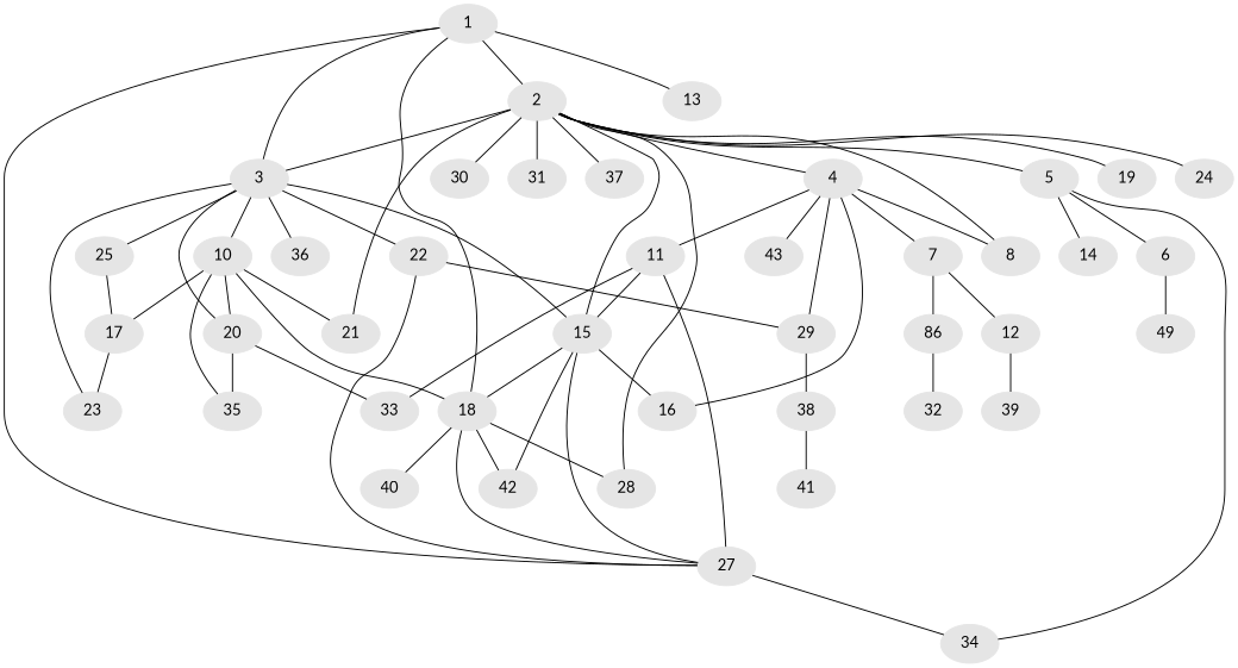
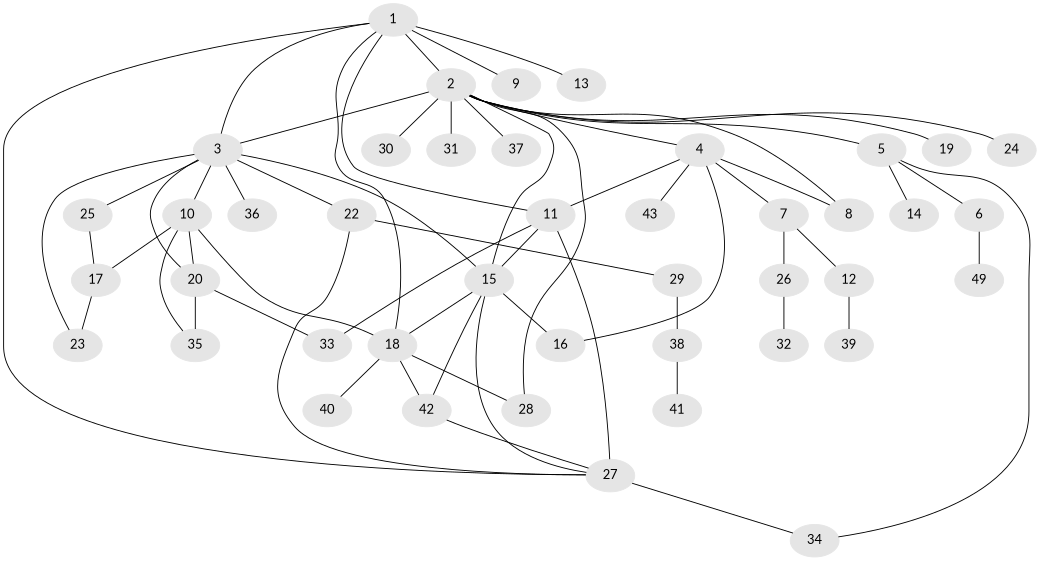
  graph {
    fontname=Lato
    node [color=gray90 fontname=Lato style=filled]
    edge [fontname=Lato weight=1.0]
    1
    2
    3
+   9
    11
    13
    18
    27
    4
    5
    8
    15
    19
-   21
    24
    28
    30
    31
    37
    23
    10
    20
    22
    25
    36
    33
    42
    40
    34
    7
    16
    29
    43
    6
    14
    17
    35
    12
-   26 [label=86]
+   26
    38
    n41 [label=49]
    39
    32
    41
    1 -- 2
    1 -- 3
+   1 -- 9
+   1 -- 11
    1 -- 13 [weight=2.0]
    1 -- 18
    1 -- 27
    2 -- 3
    2 -- 4
    2 -- 5
    2 -- 8
    2 -- 15
    2 -- 19
-   2 -- 21 [weight=2.0]
    2 -- 24
    2 -- 28
    2 -- 30
    2 -- 31
    2 -- 37
    3 -- 15
    3 -- 23
    3 -- 10
    3 -- 20
    3 -- 22
    3 -- 25
    3 -- 36
    11 -- 27 [weight=9.0]
    11 -- 15
    11 -- 33
-   18 -- 27
+   42 -- 27
    18 -- 28
    18 -- 42
    18 -- 40
    27 -- 34
    4 -- 11
    4 -- 8
    4 -- 7
    4 -- 16
-   4 -- 29
    4 -- 43
    5 -- 34
    5 -- 6
    5 -- 14
    15 -- 18
    15 -- 27
    15 -- 42
    15 -- 16 [weight=2.0]
    10 -- 18 [weight=2.0]
-   10 -- 21
    10 -- 20
    10 -- 17 [weight=4.0]
    10 -- 35
    20 -- 33
    20 -- 35 [weight=2.0]
    22 -- 27
    22 -- 29
    25 -- 17
    7 -- 12
    7 -- 26
    29 -- 38
    6 -- n41
    17 -- 23
    12 -- 39
    26 -- 32
    38 -- 41
  }
